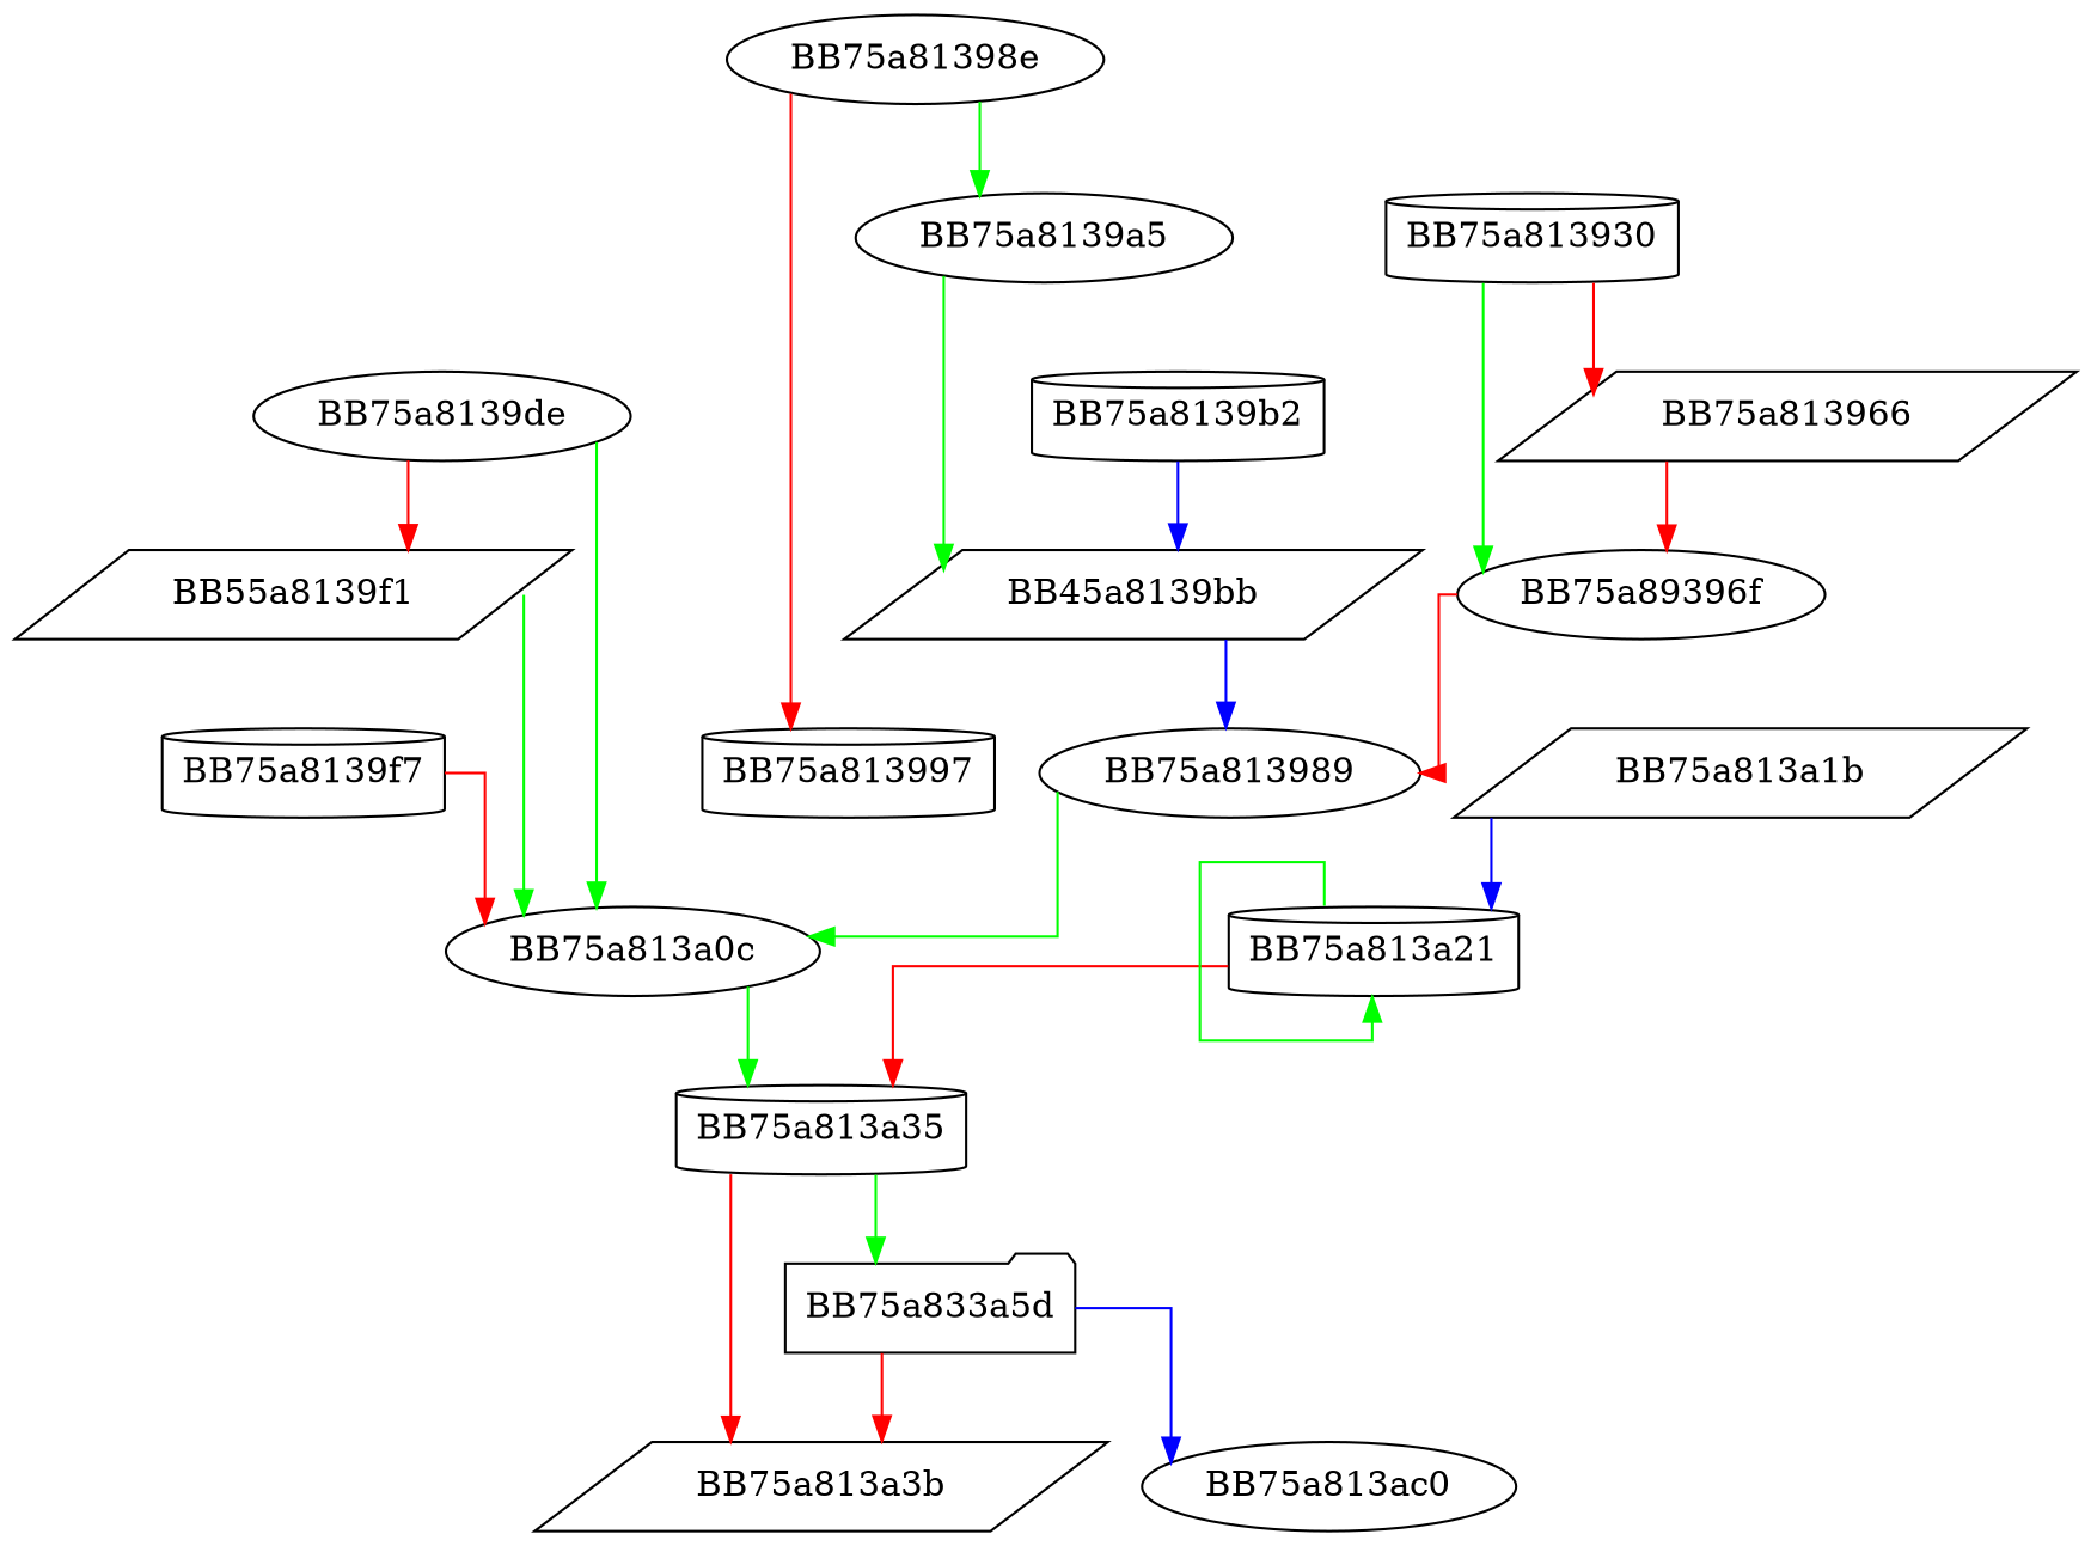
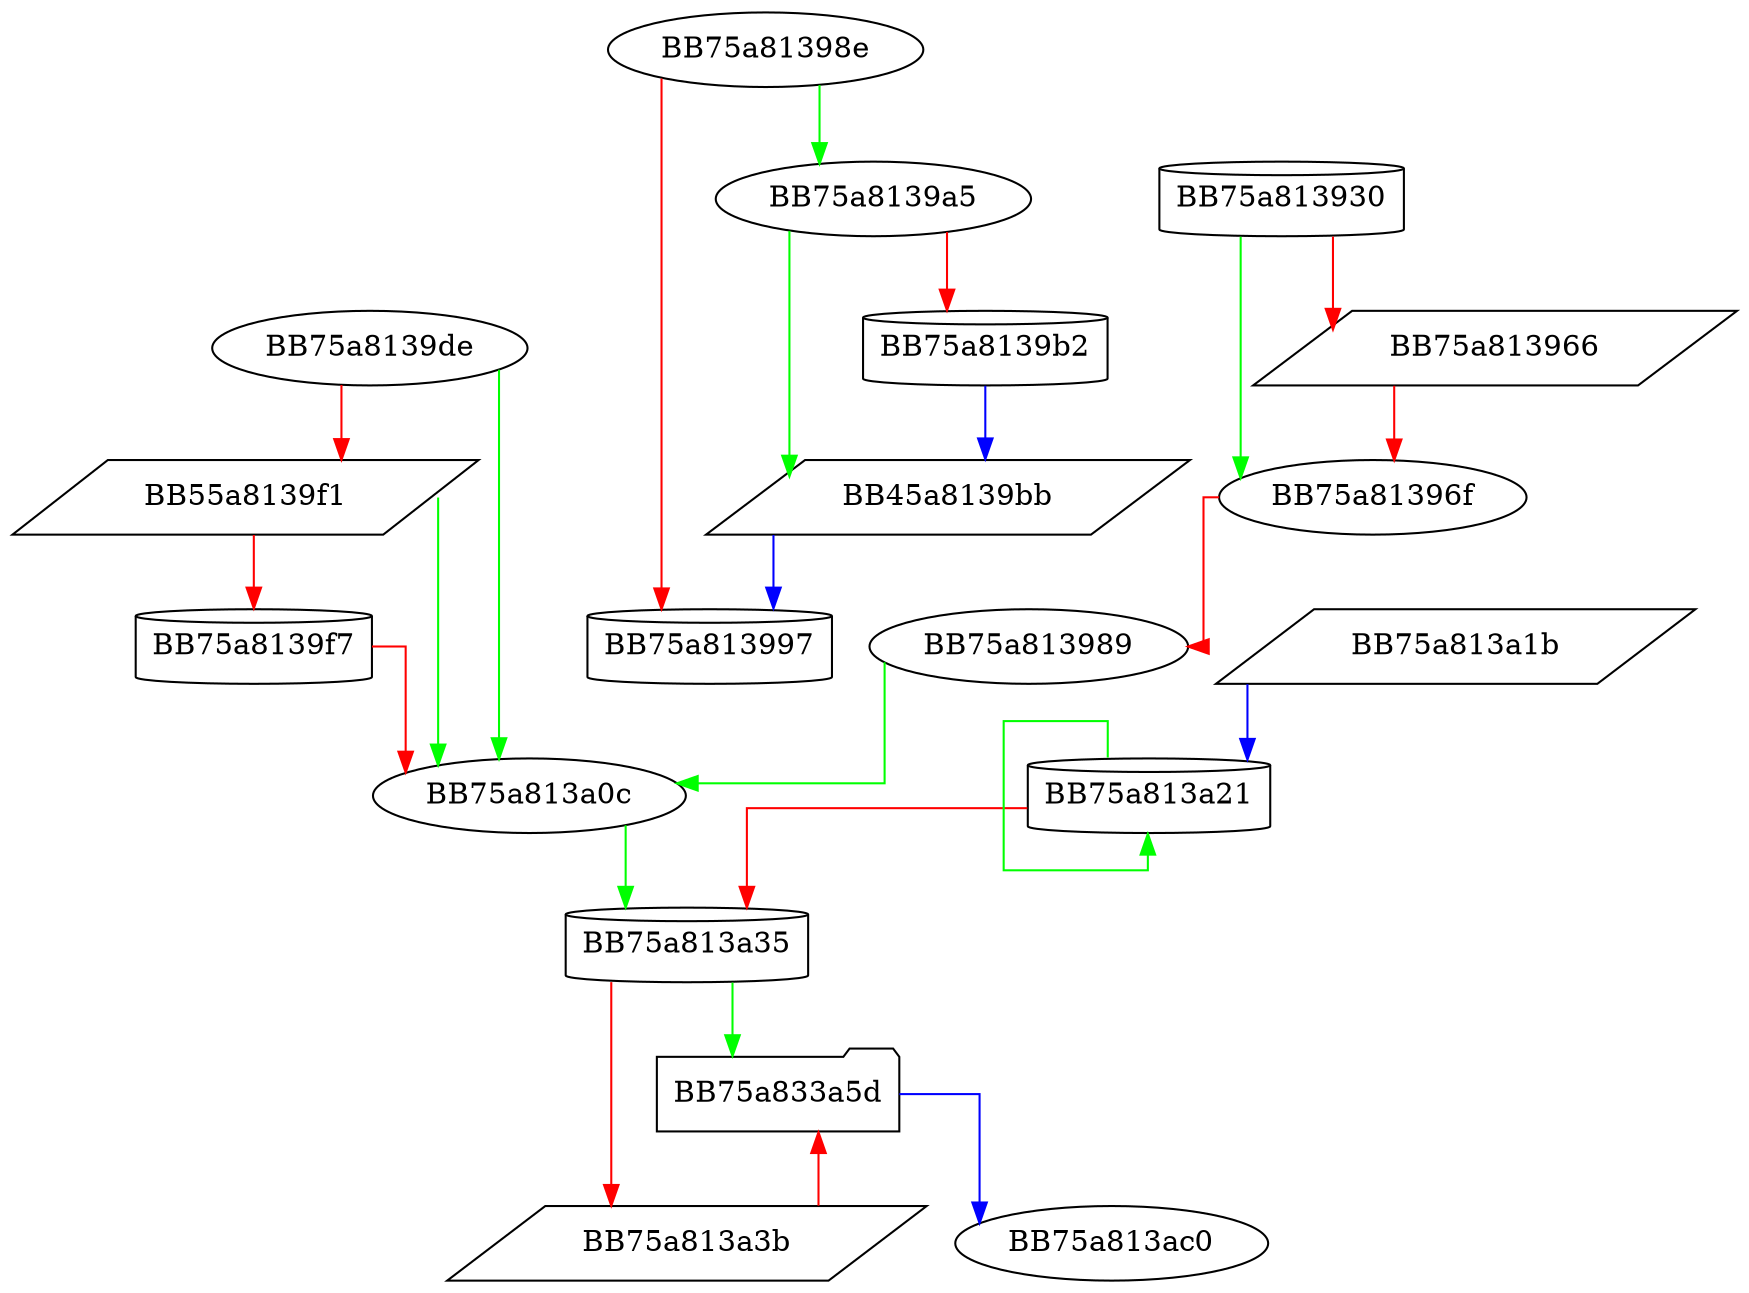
  digraph {
    splines=ortho
    node [shape=ellipse]
    edge [color=red]
    BB75a813930 [shape=cylinder]
-   BB75a81396f [label=BB75a89396f]
+   BB75a81396f
    BB75a813966 [shape=parallelogram]
    BB75a813989
    BB75a813a0c
    n6 [label=BB75a813a35 shape=cylinder]
    BB75a81398e
    BB75a8139a5
    BB75a813997 [shape=cylinder]
    n10 [label=BB75a833a5d shape=folder]
    BB75a813a3b [shape=parallelogram]
    BB75a813a1b [shape=parallelogram]
    BB75a813a21 [shape=cylinder]
    n14 [label=BB45a8139bb shape=parallelogram]
    BB75a8139b2 [shape=cylinder]
    BB75a8139de
    n17 [label=BB55a8139f1 shape=parallelogram]
    BB75a8139f7 [shape=cylinder]
    BB75a813ac0
    BB75a813930 -> BB75a81396f [color=green]
    BB75a813930 -> BB75a813966
    BB75a81396f -> BB75a813989
    BB75a813966 -> BB75a81396f
    BB75a813989 -> BB75a813a0c [color=green]
    BB75a813a0c -> n6 [color=green]
    n6 -> n10 [color=green]
    n6 -> BB75a813a3b
    BB75a81398e -> BB75a8139a5 [color=green]
    BB75a81398e -> BB75a813997
    BB75a8139a5 -> n14 [color=green]
+   BB75a8139a5 -> BB75a8139b2
    n10 -> BB75a813ac0 [color=blue]
-   n10 -> BB75a813a3b
+   BB75a813a3b -> n10
    BB75a813a1b -> BB75a813a21 [color=blue]
    BB75a813a21 -> n6
    BB75a813a21 -> BB75a813a21 [color=green]
-   n14 -> BB75a813989 [color=blue]
+   n14 -> BB75a813997 [color=blue]
    BB75a8139b2 -> n14 [color=blue]
    BB75a8139de -> BB75a813a0c [color=green]
    BB75a8139de -> n17
    n17 -> BB75a813a0c [color=green]
+   n17 -> BB75a8139f7
    BB75a8139f7 -> BB75a813a0c
  }
